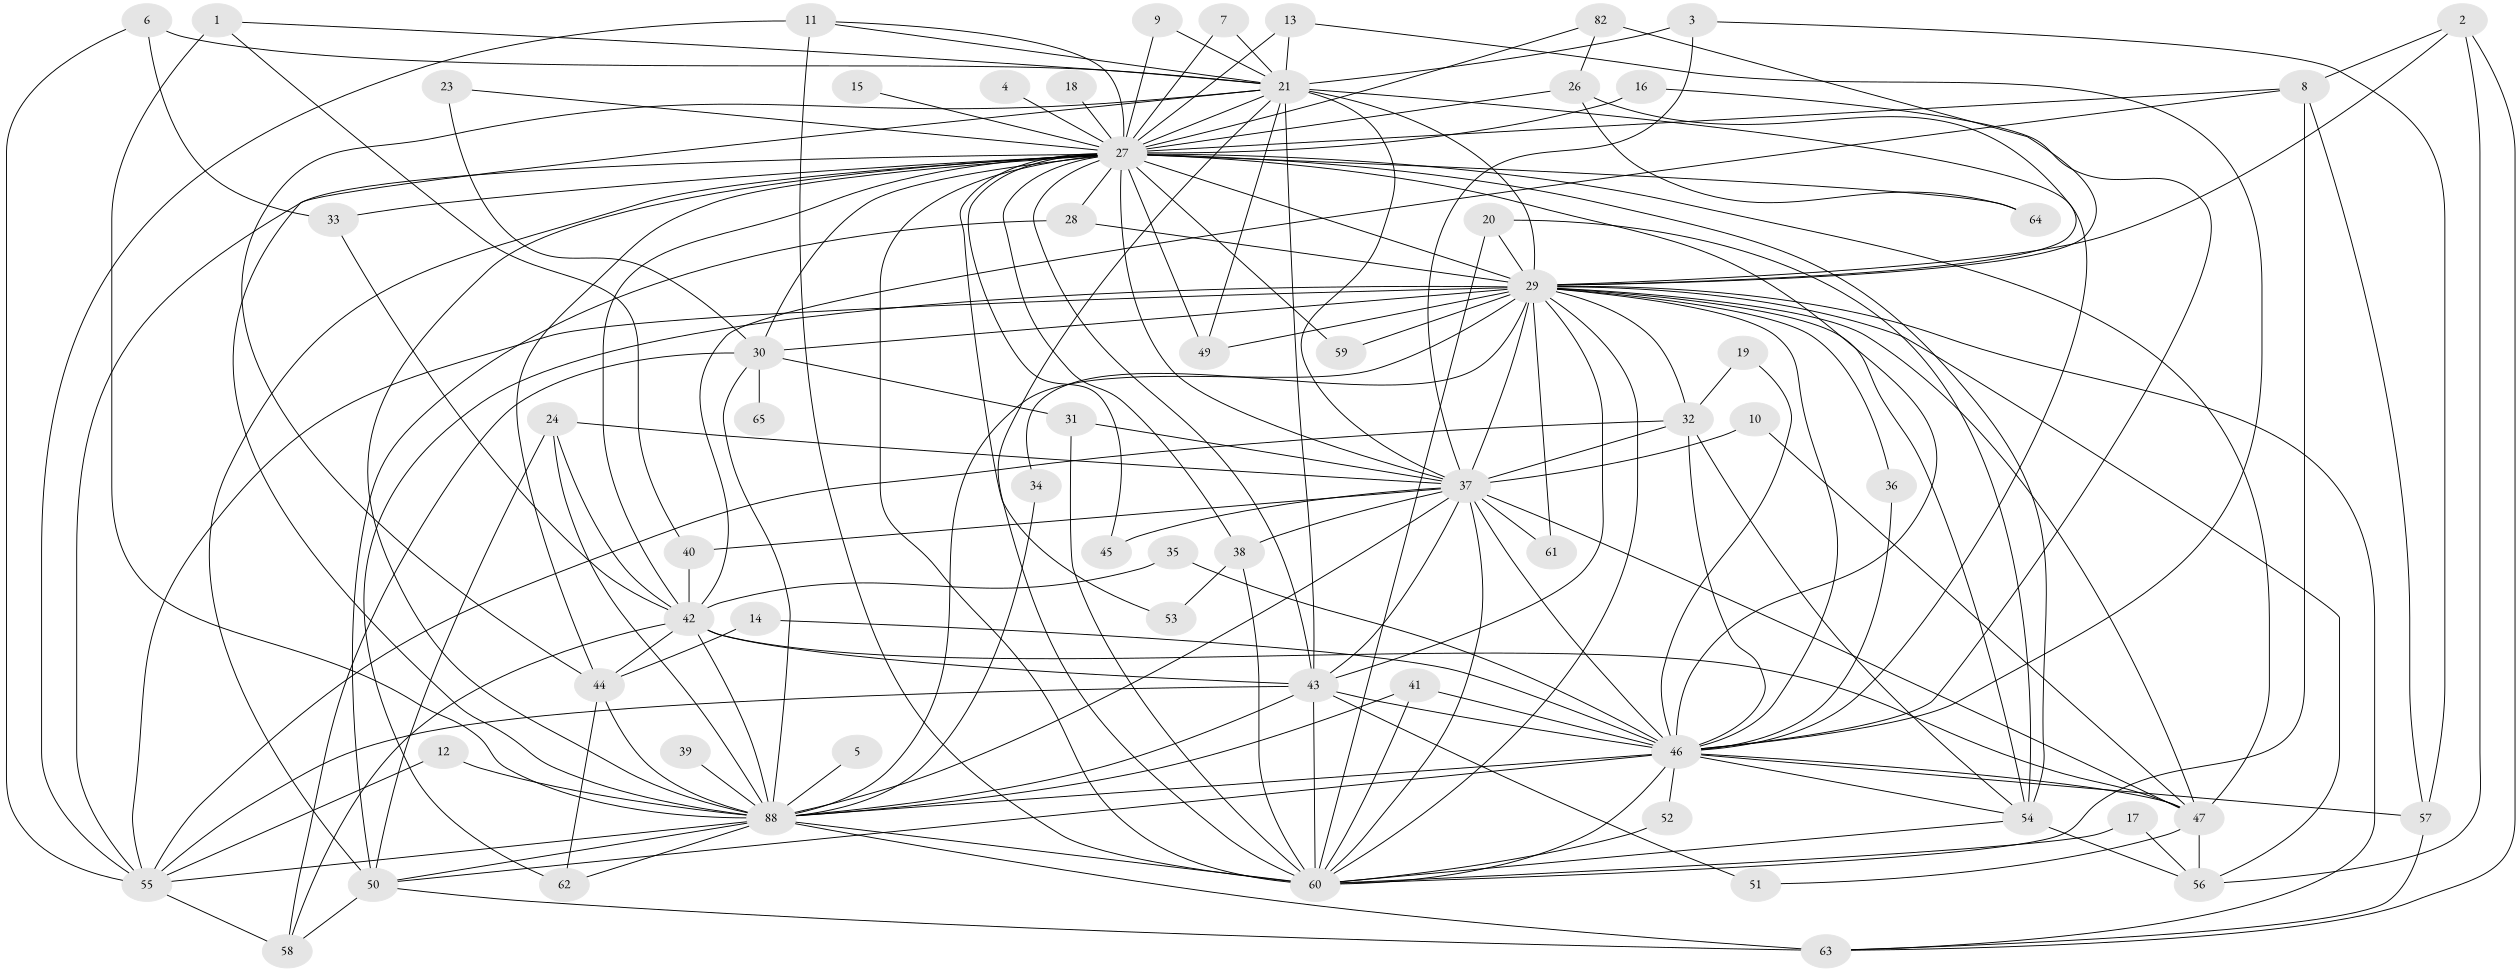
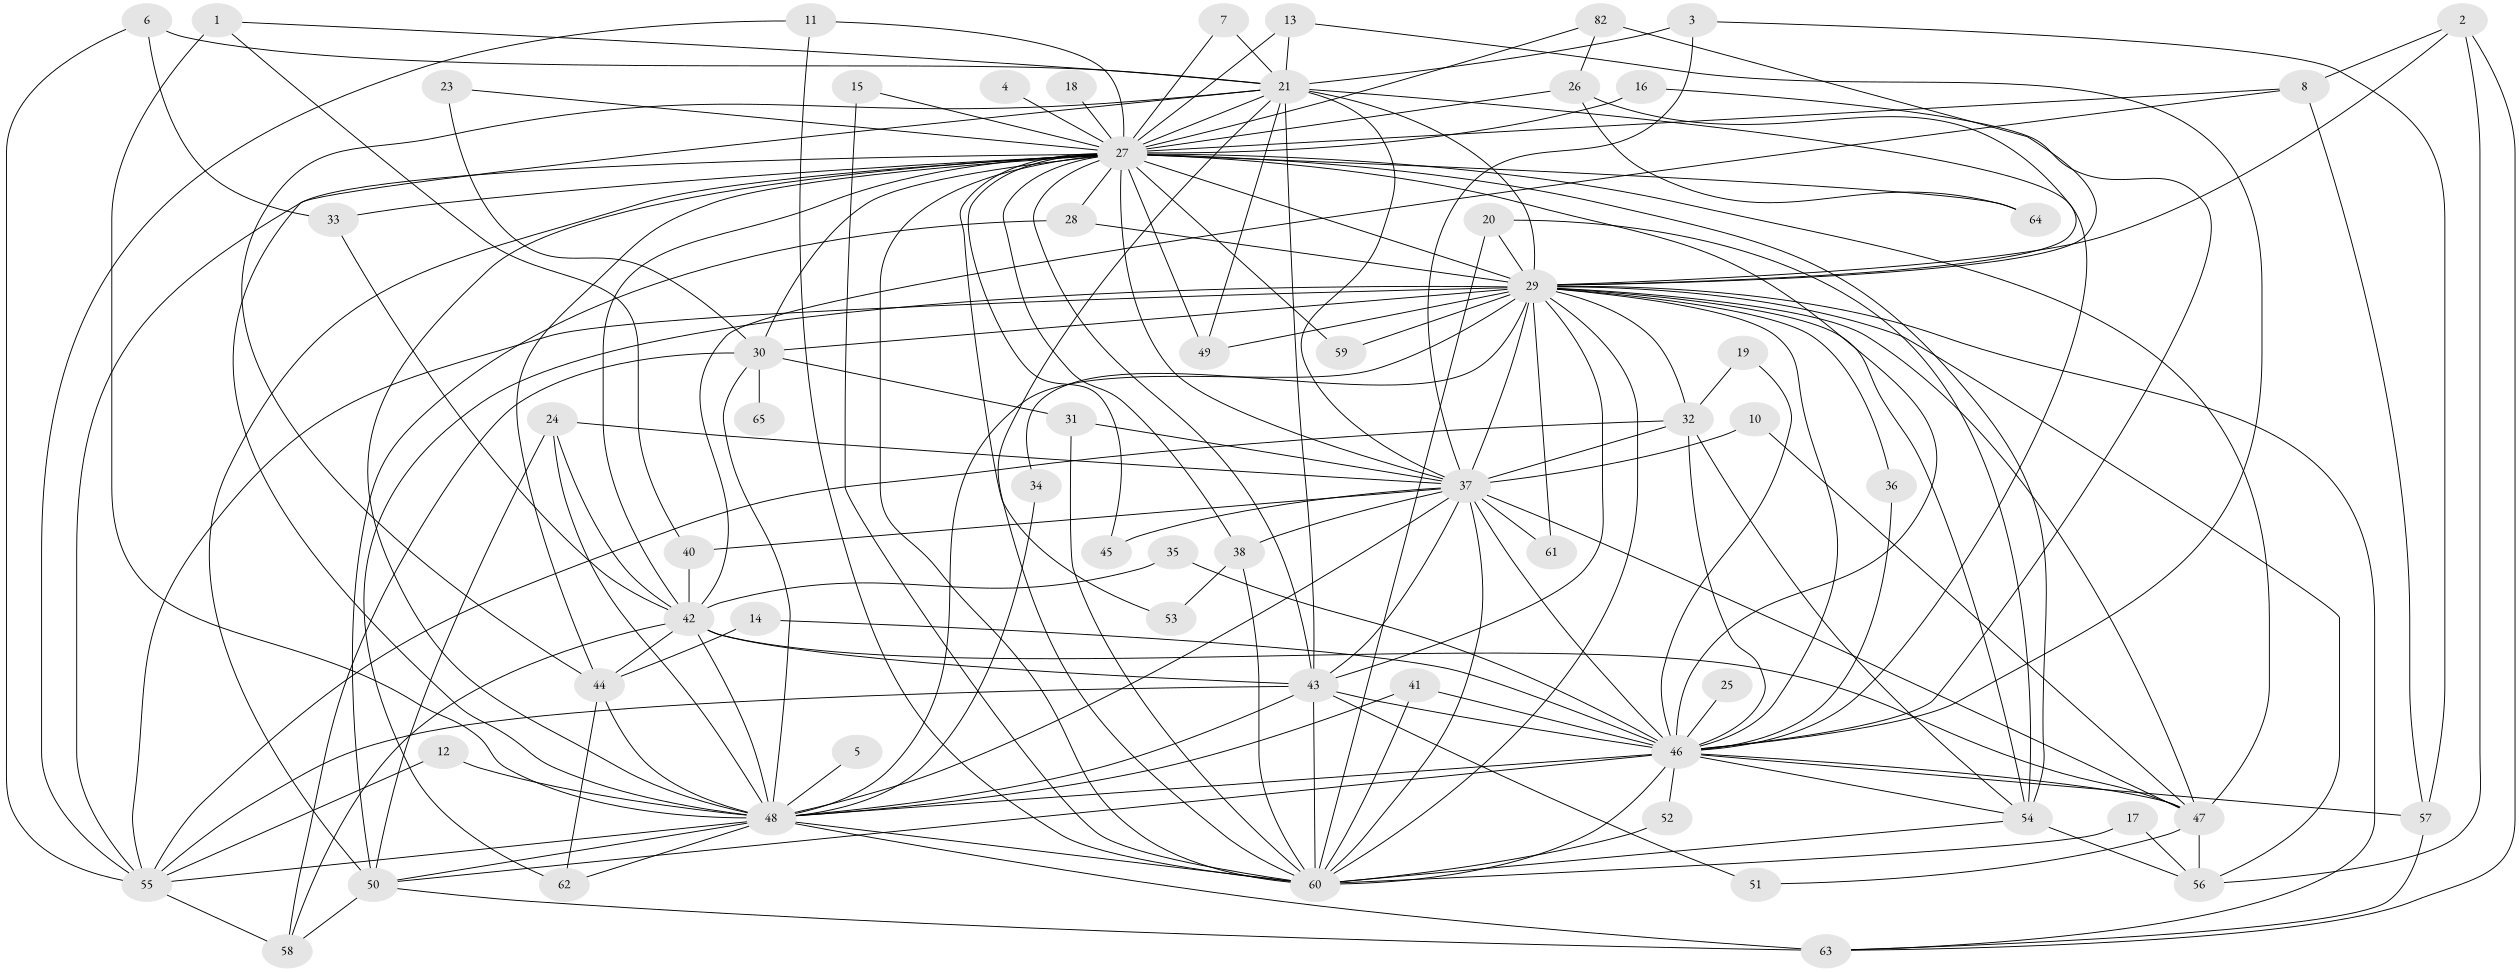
  graph {
    fontname="EB Garamond"
    node [color=gray90 fontname="EB Garamond" style=filled]
    edge [fontname="EB Garamond" weight=1.0]
    1
    21
    40
-   48 [label=88]
+   48
    27
    29
    37
    60
    46
    44
    43
    49
    42
    63
    55
    50
    62
    2
    56
    8
    33
    47
    54
    30
    64
    28
    38
    45
    53
    59
    32
    34
    36
    61
    3
    57
    4
    5
    6
    58
    7
-   9
    10
    51
    11
    12
    13
    52
    14
    15
    16
    17
    18
    19
    20
    n56 [label=82]
    26
    23
    31
    65
    24
+   25
    35
-   39
    41
    1 -- 21
    1 -- 40
    1 -- 48
    21 -- 48
    21 -- 27 [weight=2.0]
    21 -- 29 [weight=2.0]
    21 -- 37
    21 -- 60
    21 -- 46
    21 -- 44
    21 -- 43 [weight=2.0]
    21 -- 49 [weight=2.0]
    40 -- 42
    48 -- 60
    48 -- 63 [weight=2.0]
    48 -- 55
    48 -- 50
    48 -- 62
    27 -- 48 [weight=2.0]
    27 -- 29 [weight=5.0]
    27 -- 37 [weight=2.0]
    27 -- 60 [weight=3.0]
    27 -- 46 [weight=3.0]
    27 -- 44
    27 -- 43 [weight=2.0]
    27 -- 49
    27 -- 42
    27 -- 55
    27 -- 50
    27 -- 33 [weight=2.0]
    27 -- 47
    27 -- 54 [weight=2.0]
    27 -- 30
    27 -- 64
    27 -- 28
    27 -- 38
    27 -- 45 [weight=2.0]
    27 -- 53
    27 -- 59
    29 -- 48 [weight=2.0]
    29 -- 37 [weight=4.0]
    29 -- 60 [weight=2.0]
    29 -- 46 [weight=2.0]
    29 -- 43 [weight=2.0]
    29 -- 49
    29 -- 63
    29 -- 55 [weight=2.0]
    29 -- 62
    29 -- 56
    29 -- 47
    29 -- 54
    29 -- 30
    29 -- 59
    29 -- 32
    29 -- 34
    29 -- 36
    29 -- 61
    37 -- 40
    37 -- 48
    37 -- 60
    37 -- 46
    37 -- 43 [weight=2.0]
    37 -- 47 [weight=2.0]
    37 -- 38
    37 -- 45
    37 -- 61
    46 -- 48
    46 -- 60
    46 -- 50
    46 -- 47
    46 -- 54
    46 -- 57
    46 -- 52
    44 -- 48
    44 -- 62
    43 -- 48
    43 -- 60
    43 -- 46
    43 -- 55
    43 -- 51
    42 -- 48 [weight=2.0]
    42 -- 44
    42 -- 43
    42 -- 47
    42 -- 58
    55 -- 58
    50 -- 63
    50 -- 58
    2 -- 29
    2 -- 63
    2 -- 56
    2 -- 8
    8 -- 27
    8 -- 42
    8 -- 57
    33 -- 42
    47 -- 56
    47 -- 51
    54 -- 60
    54 -- 56
    30 -- 48
    30 -- 58
    30 -- 31
    30 -- 65
    28 -- 29
    28 -- 50
    38 -- 60
    38 -- 53
    32 -- 37 [weight=2.0]
    32 -- 46
    32 -- 55
    32 -- 54
    34 -- 48
    36 -- 46
    3 -- 21
    3 -- 37
    3 -- 57
    57 -- 63
    4 -- 27
    5 -- 48
    6 -- 21
    6 -- 55
    6 -- 33
    7 -- 21
    7 -- 27
-   9 -- 21
-   9 -- 27
    10 -- 37
    10 -- 47
-   11 -- 21
    11 -- 27
    11 -- 60
    11 -- 55
    12 -- 48
    12 -- 55
    13 -- 21
    13 -- 27
    13 -- 46
    52 -- 60
    14 -- 46
    14 -- 44
    15 -- 27
-   8 -- 60
+   15 -- 60
    16 -- 27
    16 -- 46
    17 -- 60
    17 -- 56
    18 -- 27
    19 -- 46
    19 -- 32
    20 -- 29
    20 -- 60
    20 -- 54
    n56 -- 27
    n56 -- 29 [weight=2.0]
    n56 -- 26
    26 -- 27
    26 -- 29
    26 -- 64
    23 -- 27
    23 -- 30
    31 -- 37
    31 -- 60
    24 -- 48
    24 -- 37
    24 -- 42
    24 -- 50
+   25 -- 46
    35 -- 46
    35 -- 42
-   39 -- 48
    41 -- 48
    41 -- 60
    41 -- 46 [weight=2.0]
  }
